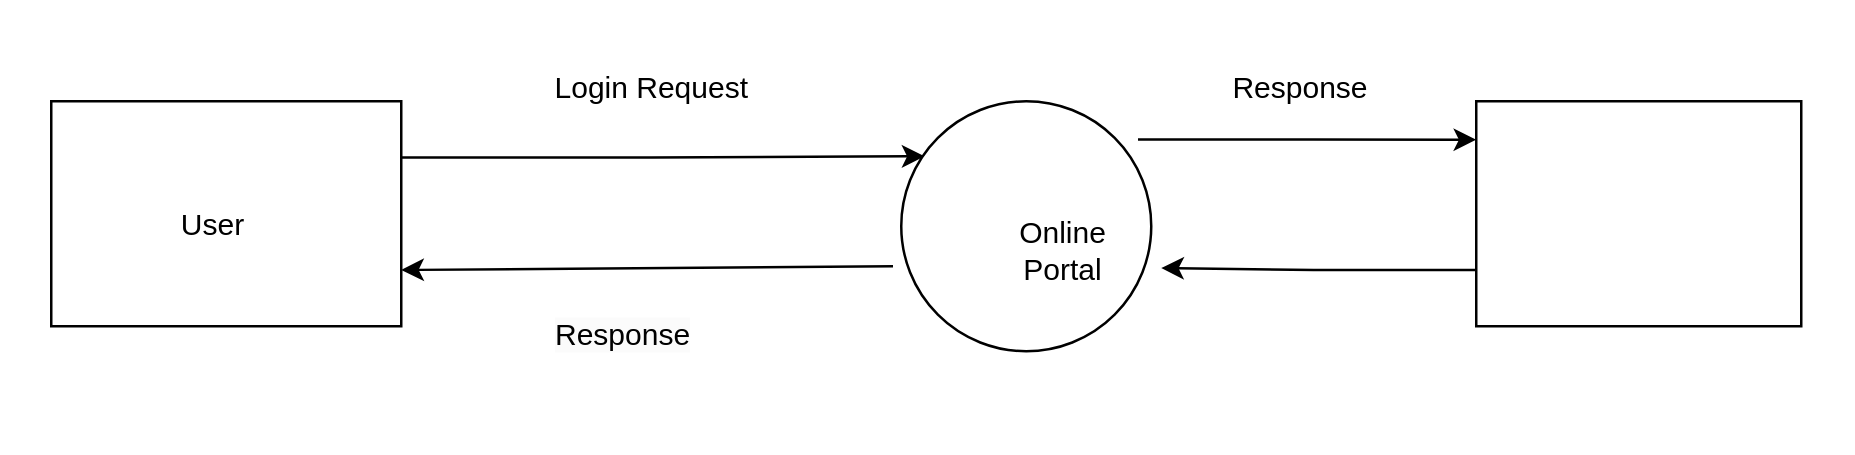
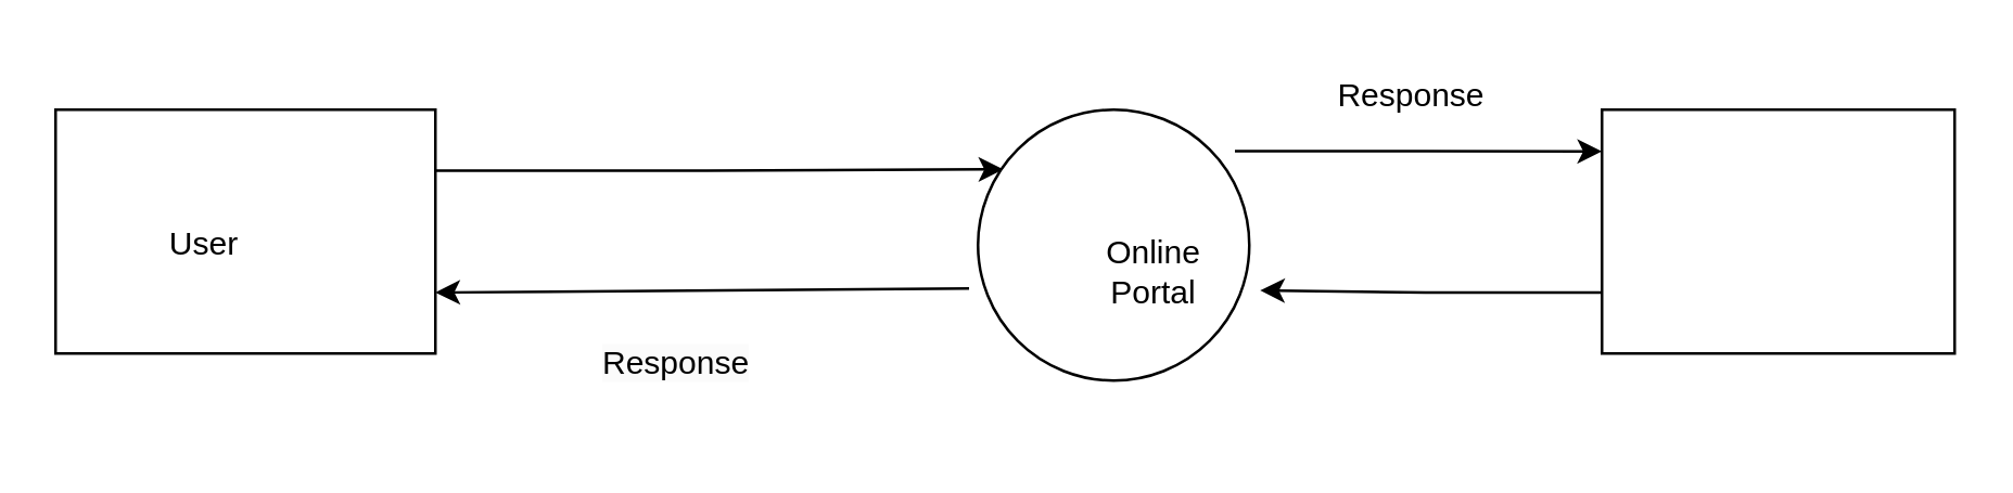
  <mxCell id="0" />
  <mxCell id="1" parent="0" />
  <mxCell id="2" style="edgeStyle=orthogonalEdgeStyle;rounded=0;orthogonalLoop=1;jettySize=auto;html=1;exitX=1;exitY=0.25;exitDx=0;exitDy=0;entryX=0.093;entryY=0.22;entryDx=0;entryDy=0;entryPerimeter=0;" parent="1" source="3" target="5" edge="1"><mxGeometry relative="1" as="geometry" /></mxCell>
  <mxCell id="3" value="" style="rounded=0;whiteSpace=wrap;html=1;" parent="1" vertex="1"><mxGeometry x="20" y="40" width="140" height="90" as="geometry" /></mxCell>
  <mxCell id="4" style="edgeStyle=orthogonalEdgeStyle;rounded=0;orthogonalLoop=1;jettySize=auto;html=1;exitX=0.947;exitY=0.153;exitDx=0;exitDy=0;exitPerimeter=0;" parent="1" source="5" edge="1"><mxGeometry relative="1" as="geometry"><mxPoint x="590" y="55.4" as="targetPoint" /><mxPoint x="450" y="55" as="sourcePoint" /></mxGeometry></mxCell>
  <mxCell id="5" value="" style="ellipse;whiteSpace=wrap;html=1;aspect=fixed;" parent="1" vertex="1"><mxGeometry x="360" y="40" width="100" height="100" as="geometry" /></mxCell>
  <mxCell id="6" style="edgeStyle=orthogonalEdgeStyle;rounded=0;orthogonalLoop=1;jettySize=auto;html=1;exitX=0;exitY=0.75;exitDx=0;exitDy=0;entryX=1.04;entryY=0.667;entryDx=0;entryDy=0;entryPerimeter=0;" parent="1" source="7" target="5" edge="1"><mxGeometry relative="1" as="geometry" /></mxCell>
  <mxCell id="7" value="" style="rounded=0;whiteSpace=wrap;html=1;" parent="1" vertex="1"><mxGeometry x="590" y="40" width="130" height="90" as="geometry" /></mxCell>
- <mxCell id="8" value="User" style="text;strokeColor=none;align=center;fillColor=none;html=1;verticalAlign=middle;whiteSpace=wrap;rounded=0;" parent="1" vertex="1"><mxGeometry x="55" y="75" width="60" height="30" as="geometry" /></mxCell>
+ <mxCell id="8" value="User" style="text;strokeColor=none;align=center;fillColor=none;html=1;verticalAlign=middle;whiteSpace=wrap;rounded=0;" parent="1" vertex="1"><mxGeometry x="45" y="75" width="60" height="30" as="geometry" /></mxCell>
  <mxCell id="9" value="Online Portal" style="text;strokeColor=none;align=center;fillColor=none;html=1;verticalAlign=middle;whiteSpace=wrap;rounded=0;" parent="1" vertex="1"><mxGeometry x="395" y="85" width="60" height="30" as="geometry" /></mxCell>
  <mxCell id="10" value="Response" style="text;strokeColor=none;align=center;fillColor=none;html=1;verticalAlign=middle;whiteSpace=wrap;rounded=0;" parent="1" vertex="1"><mxGeometry x="490" y="20" width="60" height="30" as="geometry" /></mxCell>
- <mxCell id="11" value="Login Request" style="text;html=1;align=center;verticalAlign=middle;resizable=0;points=[];autosize=1;strokeColor=none;fillColor=none;" parent="1" vertex="1"><mxGeometry x="210" y="20" width="100" height="30" as="geometry" /></mxCell>
  <mxCell id="12" value="" style="endArrow=classic;html=1;rounded=0;entryX=1;entryY=0.75;entryDx=0;entryDy=0;exitX=-0.033;exitY=0.66;exitDx=0;exitDy=0;exitPerimeter=0;" parent="1" source="5" target="3" edge="1"><mxGeometry width="50" height="50" relative="1" as="geometry"><mxPoint x="340" y="170" as="sourcePoint" /><mxPoint x="390" y="120" as="targetPoint" /></mxGeometry></mxCell>
  <mxCell id="13" value="&lt;span style=&quot;color: rgb(0, 0, 0); font-family: Helvetica; font-size: 12px; font-style: normal; font-variant-ligatures: normal; font-variant-caps: normal; font-weight: 400; letter-spacing: normal; orphans: 2; text-align: center; text-indent: 0px; text-transform: none; widows: 2; word-spacing: 0px; -webkit-text-stroke-width: 0px; background-color: rgb(251, 251, 251); text-decoration-thickness: initial; text-decoration-style: initial; text-decoration-color: initial; float: none; display: inline !important;&quot;&gt;Response&lt;/span&gt;" style="text;whiteSpace=wrap;html=1;" parent="1" vertex="1"><mxGeometry x="220" y="120" width="90" height="40" as="geometry" /></mxCell>
